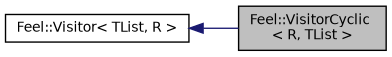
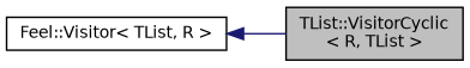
  digraph {
    rankdir=LR
    node [color=black fontname=Helvetica fontsize=10 shape=record style=filled]
-   n1 [fillcolor=grey75 fontcolor=black height=0.2 label="Feel::VisitorCyclic\l\< R, TList \>" width=0.4]
+   n1 [fillcolor=grey75 fontcolor=black height=0.2 label="TList::VisitorCyclic\l\< R, TList \>" width=0.4]
    n2 [fillcolor=white height=0.2 label="Feel::Visitor\< TList, R \>" width=0.4]
    n2 -> n1 [color=midnightblue dir=back fontname=Helvetica fontsize=10 labelfontname=Helvetica labelfontsize=10 style=solid]
  }
